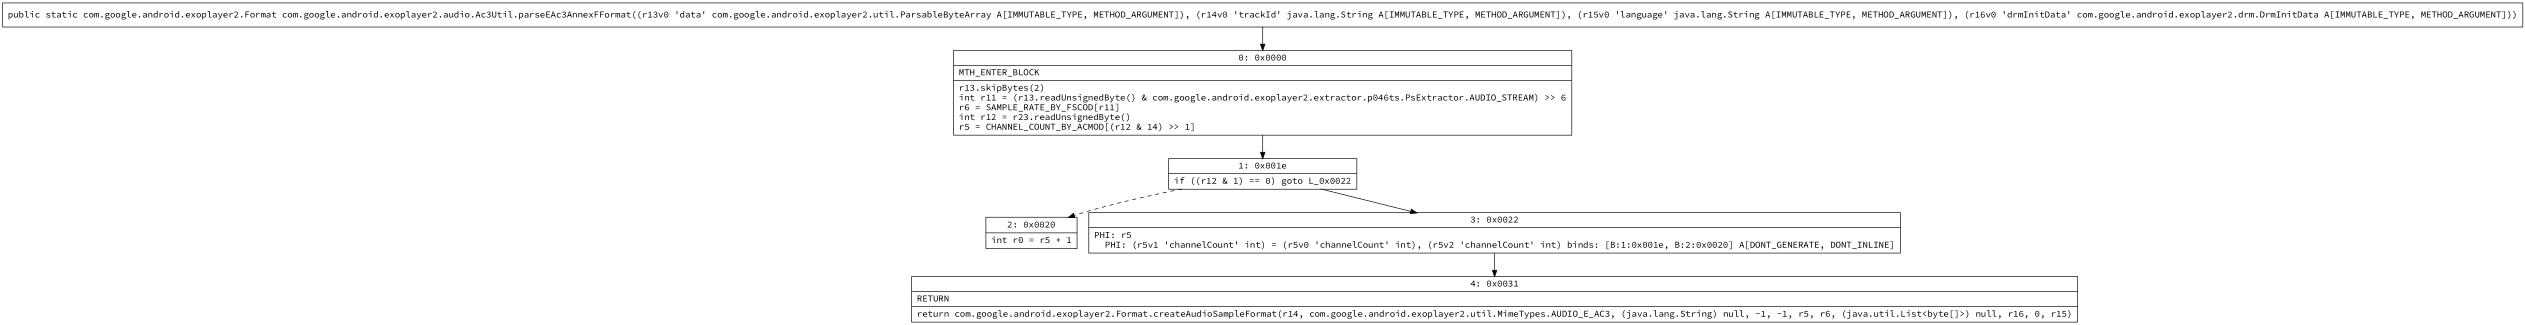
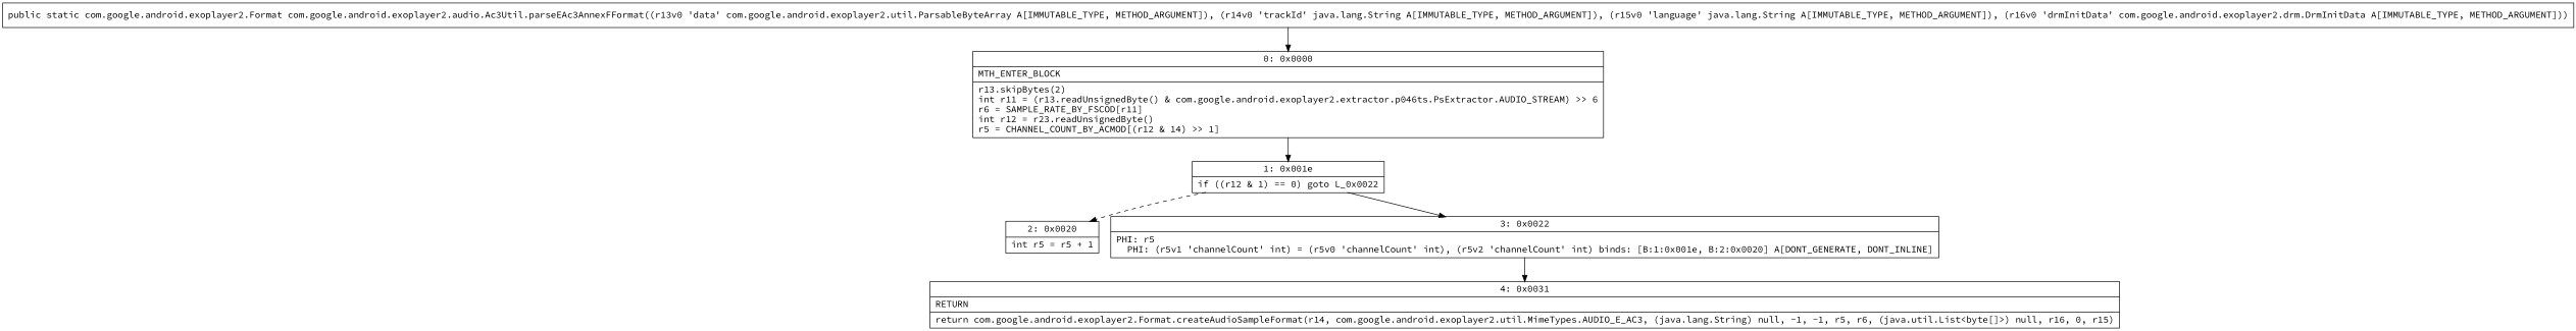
  digraph {
    fontname="Source Code Pro"
    node [fontname="Source Code Pro" shape=record]
    edge [fontname="Source Code Pro"]
    n1 [label="{0\:\ 0x0000|MTH_ENTER_BLOCK\l|r13.skipBytes(2)\lint r11 = (r13.readUnsignedByte() & com.google.android.exoplayer2.extractor.p046ts.PsExtractor.AUDIO_STREAM) \>\> 6\lr6 = SAMPLE_RATE_BY_FSCOD[r11]\lint r12 = r23.readUnsignedByte()\lr5 = CHANNEL_COUNT_BY_ACMOD[(r12 & 14) \>\> 1]\l}"]
    n2 [label="{1\:\ 0x001e|if ((r12 & 1) == 0) goto L_0x0022\l}"]
-   n3 [label="{2\:\ 0x0020|int r0 = r5 + 1\l}"]
+   n3 [label="{2\:\ 0x0020|int r5 = r5 + 1\l}"]
    n4 [label="{3\:\ 0x0022|PHI: r5 \l  PHI: (r5v1 'channelCount' int) = (r5v0 'channelCount' int), (r5v2 'channelCount' int) binds: [B:1:0x001e, B:2:0x0020] A[DONT_GENERATE, DONT_INLINE]\l}"]
    n5 [label="{4\:\ 0x0031|RETURN\l|return com.google.android.exoplayer2.Format.createAudioSampleFormat(r14, com.google.android.exoplayer2.util.MimeTypes.AUDIO_E_AC3, (java.lang.String) null, \-1, \-1, r5, r6, (java.util.List\<byte[]\>) null, r16, 0, r15)\l}"]
    n6 [label="{public static com.google.android.exoplayer2.Format com.google.android.exoplayer2.audio.Ac3Util.parseEAc3AnnexFFormat((r13v0 'data' com.google.android.exoplayer2.util.ParsableByteArray A[IMMUTABLE_TYPE, METHOD_ARGUMENT]), (r14v0 'trackId' java.lang.String A[IMMUTABLE_TYPE, METHOD_ARGUMENT]), (r15v0 'language' java.lang.String A[IMMUTABLE_TYPE, METHOD_ARGUMENT]), (r16v0 'drmInitData' com.google.android.exoplayer2.drm.DrmInitData A[IMMUTABLE_TYPE, METHOD_ARGUMENT])) }"]
    n1 -> n2
    n2 -> n3 [style=dashed]
    n2 -> n4
    n4 -> n5
    n6 -> n1
  }
